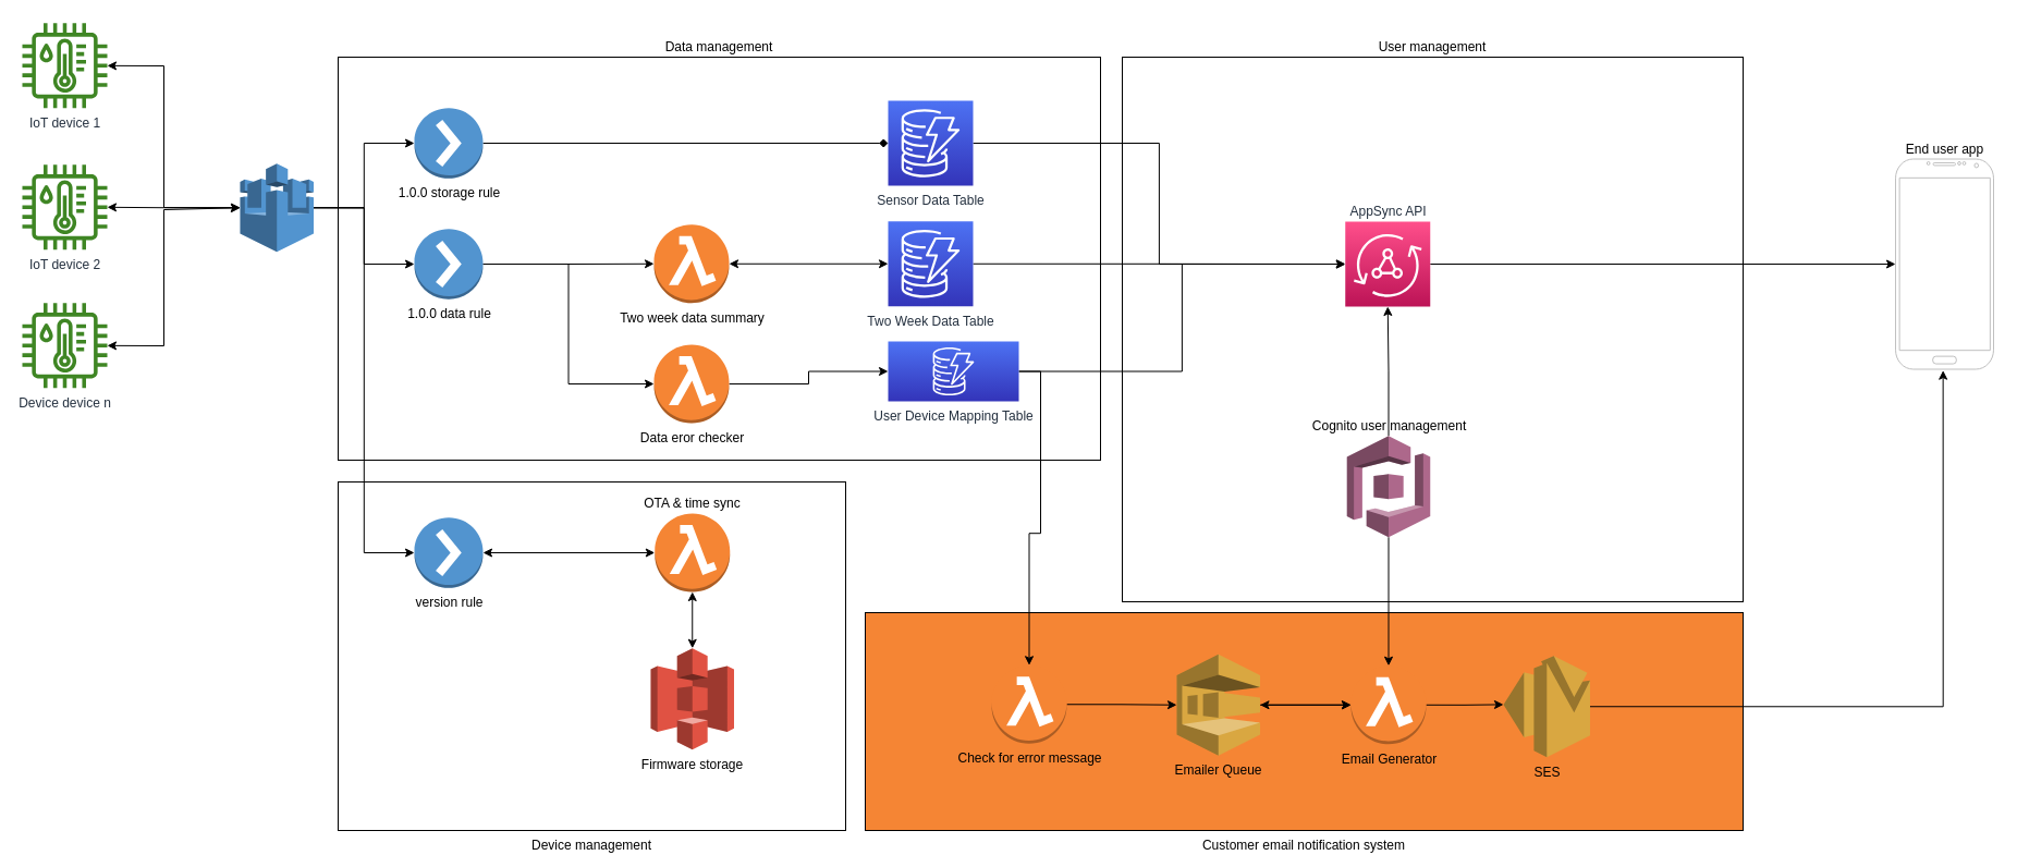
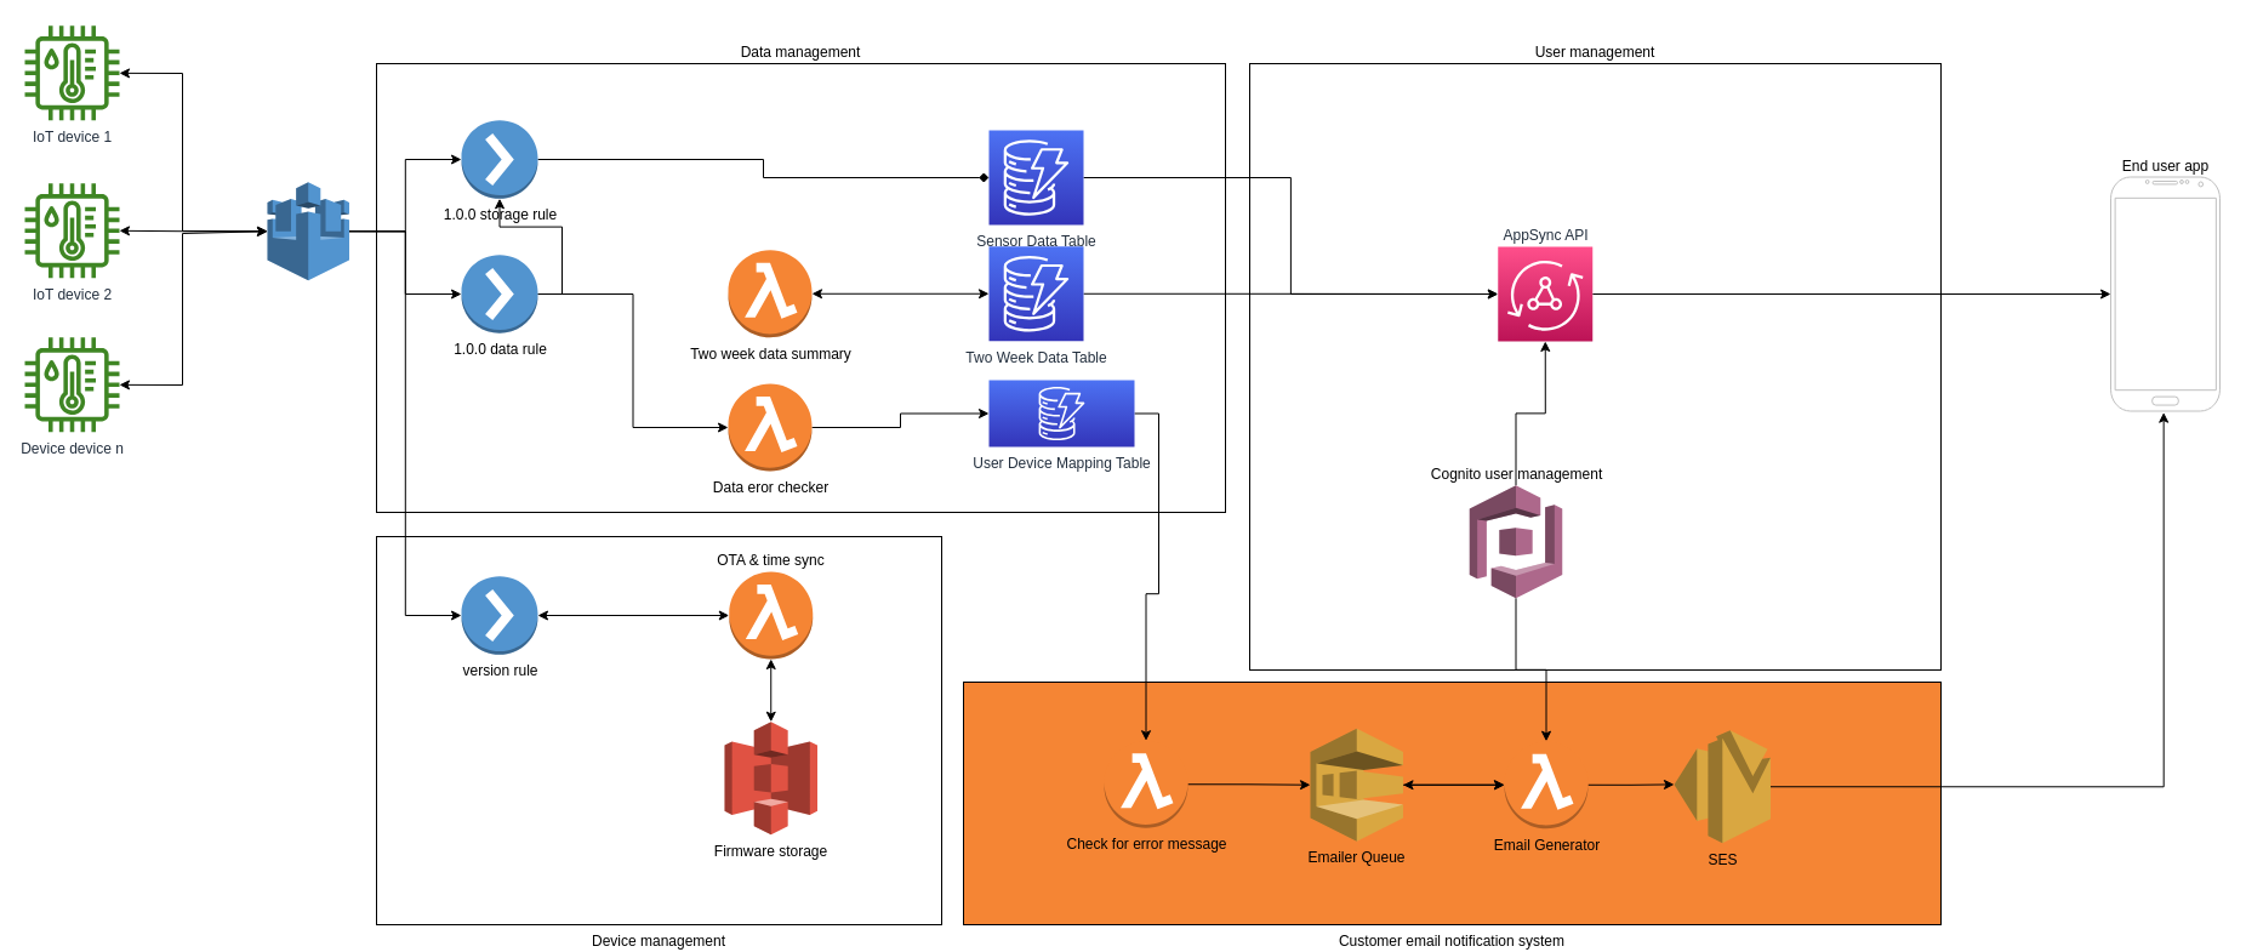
  <mxCell id="0" />
  <mxCell id="1" parent="0" />
  <mxCell id="2" value="User management" style="rounded=0;whiteSpace=wrap;html=1;align=center;labelPosition=center;verticalLabelPosition=top;verticalAlign=bottom;" vertex="1" parent="1"><mxGeometry x="1030" y="52" width="570" height="500" as="geometry" /></mxCell>
  <mxCell id="3" value="Data management&lt;br&gt;" style="rounded=0;whiteSpace=wrap;html=1;align=center;labelPosition=center;verticalLabelPosition=top;verticalAlign=bottom;" vertex="1" parent="1"><mxGeometry x="310" y="52" width="700" height="370" as="geometry" /></mxCell>
  <mxCell id="4" value="Device management" style="rounded=0;whiteSpace=wrap;html=1;align=center;labelPosition=center;verticalLabelPosition=bottom;verticalAlign=top;" vertex="1" parent="1"><mxGeometry x="310" y="442" width="466" height="320" as="geometry" /></mxCell>
  <mxCell id="5" value="Customer email notification system" style="rounded=0;whiteSpace=wrap;html=1;align=center;labelPosition=center;verticalLabelPosition=bottom;verticalAlign=top;fillColor=#f58534;" vertex="1" parent="1"><mxGeometry x="794" y="562" width="806" height="200" as="geometry" /></mxCell>
  <mxCell id="6" style="edgeStyle=orthogonalEdgeStyle;rounded=0;orthogonalLoop=1;jettySize=auto;html=1;exitX=1;exitY=0.5;exitDx=0;exitDy=0;exitPerimeter=0;entryX=0;entryY=0.5;entryDx=0;entryDy=0;entryPerimeter=0;startArrow=none;startFill=0;" edge="1" parent="1" source="10" target="15"><mxGeometry relative="1" as="geometry" /></mxCell>
  <mxCell id="7" style="edgeStyle=orthogonalEdgeStyle;rounded=0;orthogonalLoop=1;jettySize=auto;html=1;exitX=1;exitY=0.5;exitDx=0;exitDy=0;exitPerimeter=0;entryX=0;entryY=0.5;entryDx=0;entryDy=0;entryPerimeter=0;startArrow=none;startFill=0;" edge="1" parent="1" source="10" target="13"><mxGeometry relative="1" as="geometry" /></mxCell>
  <mxCell id="8" style="edgeStyle=orthogonalEdgeStyle;rounded=0;orthogonalLoop=1;jettySize=auto;html=1;exitX=1;exitY=0.5;exitDx=0;exitDy=0;exitPerimeter=0;entryX=0;entryY=0.5;entryDx=0;entryDy=0;entryPerimeter=0;startArrow=none;startFill=0;" edge="1" parent="1" source="10" target="17"><mxGeometry relative="1" as="geometry" /></mxCell>
  <mxCell id="9" style="edgeStyle=orthogonalEdgeStyle;rounded=0;orthogonalLoop=1;jettySize=auto;html=1;exitX=0;exitY=0.5;exitDx=0;exitDy=0;exitPerimeter=0;startArrow=classic;startFill=1;" edge="1" parent="1" source="10" target="48"><mxGeometry relative="1" as="geometry" /></mxCell>
  <mxCell id="10" value="" style="outlineConnect=0;dashed=0;verticalLabelPosition=bottom;verticalAlign=top;align=center;html=1;shape=mxgraph.aws3.aws_iot;fillColor=#5294CF;gradientColor=none;" vertex="1" parent="1"><mxGeometry x="220" y="149.75" width="67.5" height="81" as="geometry" /></mxCell>
- <mxCell id="11" style="edgeStyle=orthogonalEdgeStyle;rounded=0;orthogonalLoop=1;jettySize=auto;html=1;exitX=1;exitY=0.5;exitDx=0;exitDy=0;exitPerimeter=0;entryX=0;entryY=0.5;entryDx=0;entryDy=0;entryPerimeter=0;startArrow=none;startFill=0;" edge="1" parent="1" source="13" target="19"><mxGeometry relative="1" as="geometry" /></mxCell>
+ <mxCell id="11" style="edgeStyle=orthogonalEdgeStyle;rounded=0;orthogonalLoop=1;jettySize=auto;html=1;exitX=1;exitY=0.5;exitDx=0;exitDy=0;exitPerimeter=0;startArrow=none;startFill=0;" edge="1" parent="1" source="13" target="15"><mxGeometry relative="1" as="geometry" /></mxCell>
  <mxCell id="12" style="edgeStyle=orthogonalEdgeStyle;rounded=0;orthogonalLoop=1;jettySize=auto;html=1;exitX=1;exitY=0.5;exitDx=0;exitDy=0;exitPerimeter=0;entryX=0;entryY=0.5;entryDx=0;entryDy=0;entryPerimeter=0;startArrow=none;startFill=0;" edge="1" parent="1" source="13" target="45"><mxGeometry relative="1" as="geometry" /></mxCell>
  <mxCell id="13" value="1.0.0 data rule" style="outlineConnect=0;dashed=0;verticalLabelPosition=bottom;verticalAlign=top;align=center;html=1;shape=mxgraph.aws3.action;fillColor=#5294CF;gradientColor=none;" vertex="1" parent="1"><mxGeometry x="380" y="209.75" width="63" height="64.5" as="geometry" /></mxCell>
  <mxCell id="14" style="edgeStyle=orthogonalEdgeStyle;rounded=0;orthogonalLoop=1;jettySize=auto;html=1;exitX=1;exitY=0.5;exitDx=0;exitDy=0;exitPerimeter=0;startArrow=none;startFill=0;endArrow=diamond;" edge="1" parent="1" source="15" target="31"><mxGeometry relative="1" as="geometry" /></mxCell>
  <mxCell id="15" value="1.0.0 storage rule" style="outlineConnect=0;dashed=0;verticalLabelPosition=bottom;verticalAlign=top;align=center;html=1;shape=mxgraph.aws3.action;fillColor=#5294CF;gradientColor=none;" vertex="1" parent="1"><mxGeometry x="380" y="98.75" width="63" height="64.5" as="geometry" /></mxCell>
  <mxCell id="16" style="edgeStyle=orthogonalEdgeStyle;rounded=0;orthogonalLoop=1;jettySize=auto;html=1;exitX=1;exitY=0.5;exitDx=0;exitDy=0;exitPerimeter=0;entryX=0;entryY=0.5;entryDx=0;entryDy=0;entryPerimeter=0;startArrow=classic;startFill=1;" edge="1" parent="1" source="17" target="21"><mxGeometry relative="1" as="geometry" /></mxCell>
  <mxCell id="17" value="version rule" style="outlineConnect=0;dashed=0;verticalLabelPosition=bottom;verticalAlign=top;align=center;html=1;shape=mxgraph.aws3.action;fillColor=#5294CF;gradientColor=none;" vertex="1" parent="1"><mxGeometry x="380" y="474.75" width="63" height="64.5" as="geometry" /></mxCell>
  <mxCell id="18" style="edgeStyle=orthogonalEdgeStyle;rounded=0;orthogonalLoop=1;jettySize=auto;html=1;exitX=1;exitY=0.5;exitDx=0;exitDy=0;exitPerimeter=0;entryX=0;entryY=0.5;entryDx=0;entryDy=0;entryPerimeter=0;startArrow=classic;startFill=1;" edge="1" parent="1" source="19" target="26"><mxGeometry relative="1" as="geometry" /></mxCell>
  <mxCell id="19" value="Two week data summary" style="outlineConnect=0;dashed=0;verticalLabelPosition=bottom;verticalAlign=top;align=center;html=1;shape=mxgraph.aws3.lambda_function;fillColor=#F58534;gradientColor=none;" vertex="1" parent="1"><mxGeometry x="600" y="205.75" width="69" height="72" as="geometry" /></mxCell>
  <mxCell id="20" style="edgeStyle=orthogonalEdgeStyle;rounded=0;orthogonalLoop=1;jettySize=auto;html=1;exitX=0.5;exitY=1;exitDx=0;exitDy=0;exitPerimeter=0;entryX=0.5;entryY=0;entryDx=0;entryDy=0;entryPerimeter=0;startArrow=classic;startFill=1;" edge="1" parent="1" source="21" target="22"><mxGeometry relative="1" as="geometry" /></mxCell>
  <mxCell id="21" value="OTA &amp;amp; time sync" style="outlineConnect=0;dashed=0;verticalLabelPosition=top;verticalAlign=bottom;align=center;html=1;shape=mxgraph.aws3.lambda_function;fillColor=#F58534;gradientColor=none;labelPosition=center;" vertex="1" parent="1"><mxGeometry x="600.75" y="471" width="69" height="72" as="geometry" /></mxCell>
  <mxCell id="22" value="Firmware storage" style="outlineConnect=0;dashed=0;verticalLabelPosition=bottom;verticalAlign=top;align=center;html=1;shape=mxgraph.aws3.s3;fillColor=#E05243;gradientColor=none;" vertex="1" parent="1"><mxGeometry x="597" y="594.75" width="76.5" height="93" as="geometry" /></mxCell>
  <mxCell id="23" style="edgeStyle=orthogonalEdgeStyle;rounded=0;orthogonalLoop=1;jettySize=auto;html=1;exitX=1;exitY=0.5;exitDx=0;exitDy=0;exitPerimeter=0;startArrow=none;startFill=0;" edge="1" parent="1" source="24" target="46"><mxGeometry relative="1" as="geometry" /></mxCell>
  <mxCell id="24" value="AppSync API" style="sketch=0;points=[[0,0,0],[0.25,0,0],[0.5,0,0],[0.75,0,0],[1,0,0],[0,1,0],[0.25,1,0],[0.5,1,0],[0.75,1,0],[1,1,0],[0,0.25,0],[0,0.5,0],[0,0.75,0],[1,0.25,0],[1,0.5,0],[1,0.75,0]];outlineConnect=0;fontColor=#232F3E;gradientColor=#FF4F8B;gradientDirection=north;fillColor=#BC1356;strokeColor=#ffffff;dashed=0;verticalLabelPosition=top;verticalAlign=bottom;align=center;html=1;fontSize=12;fontStyle=0;aspect=fixed;shape=mxgraph.aws4.resourceIcon;resIcon=mxgraph.aws4.appsync;labelPosition=center;" vertex="1" parent="1"><mxGeometry x="1234.75" y="203" width="78" height="78" as="geometry" /></mxCell>
  <mxCell id="25" style="edgeStyle=orthogonalEdgeStyle;rounded=0;orthogonalLoop=1;jettySize=auto;html=1;exitX=1;exitY=0.5;exitDx=0;exitDy=0;exitPerimeter=0;entryX=0;entryY=0.5;entryDx=0;entryDy=0;entryPerimeter=0;startArrow=none;startFill=0;" edge="1" parent="1" source="26" target="24"><mxGeometry relative="1" as="geometry" /></mxCell>
  <mxCell id="26" value="Two Week Data Table" style="sketch=0;points=[[0,0,0],[0.25,0,0],[0.5,0,0],[0.75,0,0],[1,0,0],[0,1,0],[0.25,1,0],[0.5,1,0],[0.75,1,0],[1,1,0],[0,0.25,0],[0,0.5,0],[0,0.75,0],[1,0.25,0],[1,0.5,0],[1,0.75,0]];outlineConnect=0;fontColor=#232F3E;gradientColor=#4D72F3;gradientDirection=north;fillColor=#3334B9;strokeColor=#ffffff;dashed=0;verticalLabelPosition=bottom;verticalAlign=top;align=center;html=1;fontSize=12;fontStyle=0;aspect=fixed;shape=mxgraph.aws4.resourceIcon;resIcon=mxgraph.aws4.dynamodb;" vertex="1" parent="1"><mxGeometry x="815" y="202.75" width="78" height="78" as="geometry" /></mxCell>
  <mxCell id="27" style="edgeStyle=orthogonalEdgeStyle;rounded=0;orthogonalLoop=1;jettySize=auto;html=1;exitX=1;exitY=0.5;exitDx=0;exitDy=0;exitPerimeter=0;entryX=0.5;entryY=0;entryDx=0;entryDy=0;entryPerimeter=0;startArrow=none;startFill=0;" edge="1" parent="1" source="29" target="43"><mxGeometry relative="1" as="geometry" /></mxCell>
- <mxCell id="28" style="edgeStyle=orthogonalEdgeStyle;rounded=0;orthogonalLoop=1;jettySize=auto;html=1;exitX=1;exitY=0.5;exitDx=0;exitDy=0;exitPerimeter=0;entryX=0;entryY=0.5;entryDx=0;entryDy=0;entryPerimeter=0;startArrow=none;startFill=0;" edge="1" parent="1" source="29" target="24"><mxGeometry relative="1" as="geometry" /></mxCell>
  <mxCell id="29" value="User Device Mapping Table" style="sketch=0;points=[[0,0,0],[0.25,0,0],[0.5,0,0],[0.75,0,0],[1,0,0],[0,1,0],[0.25,1,0],[0.5,1,0],[0.75,1,0],[1,1,0],[0,0.25,0],[0,0.5,0],[0,0.75,0],[1,0.25,0],[1,0.5,0],[1,0.75,0]];outlineConnect=0;fontColor=#232F3E;gradientColor=#4D72F3;gradientDirection=north;fillColor=#3334B9;strokeColor=#ffffff;dashed=0;verticalLabelPosition=bottom;verticalAlign=top;align=center;html=1;fontSize=12;fontStyle=0;aspect=fixed;shape=mxgraph.aws4.resourceIcon;resIcon=mxgraph.aws4.dynamodb;" vertex="1" parent="1"><mxGeometry x="815" y="313" width="120" height="55" as="geometry" /></mxCell>
  <mxCell id="30" style="edgeStyle=orthogonalEdgeStyle;rounded=0;orthogonalLoop=1;jettySize=auto;html=1;exitX=1;exitY=0.5;exitDx=0;exitDy=0;exitPerimeter=0;entryX=0;entryY=0.5;entryDx=0;entryDy=0;entryPerimeter=0;startArrow=none;startFill=0;" edge="1" parent="1" source="31" target="24"><mxGeometry relative="1" as="geometry" /></mxCell>
- <mxCell id="31" value="Sensor Data Table" style="sketch=0;points=[[0,0,0],[0.25,0,0],[0.5,0,0],[0.75,0,0],[1,0,0],[0,1,0],[0.25,1,0],[0.5,1,0],[0.75,1,0],[1,1,0],[0,0.25,0],[0,0.5,0],[0,0.75,0],[1,0.25,0],[1,0.5,0],[1,0.75,0]];outlineConnect=0;fontColor=#232F3E;gradientColor=#4D72F3;gradientDirection=north;fillColor=#3334B9;strokeColor=#ffffff;dashed=0;verticalLabelPosition=bottom;verticalAlign=top;align=center;html=1;fontSize=12;fontStyle=0;aspect=fixed;shape=mxgraph.aws4.resourceIcon;resIcon=mxgraph.aws4.dynamodb;" vertex="1" parent="1"><mxGeometry x="815" y="92" width="78" height="78" as="geometry" /></mxCell>
+ <mxCell id="31" value="Sensor Data Table" style="sketch=0;points=[[0,0,0],[0.25,0,0],[0.5,0,0],[0.75,0,0],[1,0,0],[0,1,0],[0.25,1,0],[0.5,1,0],[0.75,1,0],[1,1,0],[0,0.25,0],[0,0.5,0],[0,0.75,0],[1,0.25,0],[1,0.5,0],[1,0.75,0]];outlineConnect=0;fontColor=#232F3E;gradientColor=#4D72F3;gradientDirection=north;fillColor=#3334B9;strokeColor=#ffffff;dashed=0;verticalLabelPosition=bottom;verticalAlign=top;align=center;html=1;fontSize=12;fontStyle=0;aspect=fixed;shape=mxgraph.aws4.resourceIcon;resIcon=mxgraph.aws4.dynamodb;" vertex="1" parent="1"><mxGeometry x="815" y="107" width="78" height="78" as="geometry" /></mxCell>
  <mxCell id="32" style="edgeStyle=orthogonalEdgeStyle;rounded=0;orthogonalLoop=1;jettySize=auto;html=1;exitX=1;exitY=0.5;exitDx=0;exitDy=0;exitPerimeter=0;entryX=0;entryY=0.5;entryDx=0;entryDy=0;entryPerimeter=0;startArrow=none;startFill=0;" edge="1" parent="1" source="34" target="36"><mxGeometry relative="1" as="geometry" /></mxCell>
  <mxCell id="33" style="edgeStyle=orthogonalEdgeStyle;rounded=0;orthogonalLoop=1;jettySize=auto;html=1;entryX=0;entryY=0.5;entryDx=0;entryDy=0;entryPerimeter=0;startArrow=classic;startFill=1;" edge="1" parent="1" source="34" target="36"><mxGeometry relative="1" as="geometry" /></mxCell>
  <mxCell id="34" value="Emailer Queue" style="outlineConnect=0;dashed=0;verticalLabelPosition=bottom;verticalAlign=top;align=center;html=1;shape=mxgraph.aws3.sqs;fillColor=#D9A741;gradientColor=none;" vertex="1" parent="1"><mxGeometry x="1080" y="600.25" width="76.5" height="93" as="geometry" /></mxCell>
  <mxCell id="35" style="edgeStyle=orthogonalEdgeStyle;rounded=0;orthogonalLoop=1;jettySize=auto;html=1;exitX=1;exitY=0.5;exitDx=0;exitDy=0;exitPerimeter=0;entryX=0;entryY=0.48;entryDx=0;entryDy=0;entryPerimeter=0;startArrow=none;startFill=0;" edge="1" parent="1" source="36" target="38"><mxGeometry relative="1" as="geometry" /></mxCell>
  <mxCell id="36" value="Email Generator" style="outlineConnect=0;dashed=0;verticalLabelPosition=bottom;verticalAlign=top;align=center;html=1;shape=mxgraph.aws3.lambda_function;fillColor=#F58534;gradientColor=none;" vertex="1" parent="1"><mxGeometry x="1240" y="610.75" width="69" height="72" as="geometry" /></mxCell>
  <mxCell id="37" style="edgeStyle=orthogonalEdgeStyle;rounded=0;orthogonalLoop=1;jettySize=auto;html=1;exitX=1;exitY=0.5;exitDx=0;exitDy=0;exitPerimeter=0;entryX=0.485;entryY=1.006;entryDx=0;entryDy=0;entryPerimeter=0;startArrow=none;startFill=0;" edge="1" parent="1" source="38" target="46"><mxGeometry relative="1" as="geometry" /></mxCell>
  <mxCell id="38" value="SES" style="outlineConnect=0;dashed=0;verticalLabelPosition=bottom;verticalAlign=top;align=center;html=1;shape=mxgraph.aws3.ses;fillColor=#D9A741;gradientColor=none;" vertex="1" parent="1"><mxGeometry x="1380" y="601.75" width="79.5" height="93" as="geometry" /></mxCell>
  <mxCell id="39" style="edgeStyle=orthogonalEdgeStyle;rounded=0;orthogonalLoop=1;jettySize=auto;html=1;exitX=0.5;exitY=1;exitDx=0;exitDy=0;exitPerimeter=0;entryX=0.5;entryY=0;entryDx=0;entryDy=0;entryPerimeter=0;startArrow=none;startFill=0;" edge="1" parent="1" source="41" target="36"><mxGeometry relative="1" as="geometry" /></mxCell>
  <mxCell id="40" style="edgeStyle=orthogonalEdgeStyle;rounded=0;orthogonalLoop=1;jettySize=auto;html=1;exitX=0.5;exitY=0;exitDx=0;exitDy=0;exitPerimeter=0;entryX=0.5;entryY=1;entryDx=0;entryDy=0;entryPerimeter=0;startArrow=none;startFill=0;" edge="1" parent="1" source="41" target="24"><mxGeometry relative="1" as="geometry" /></mxCell>
- <mxCell id="41" value="Cognito user management" style="outlineConnect=0;dashed=0;verticalLabelPosition=top;verticalAlign=bottom;align=center;html=1;shape=mxgraph.aws3.cognito;fillColor=#AD688B;gradientColor=none;labelPosition=center;" vertex="1" parent="1"><mxGeometry x="1236.25" y="399.75" width="76.5" height="93" as="geometry" /></mxCell>
+ <mxCell id="41" value="Cognito user management" style="outlineConnect=0;dashed=0;verticalLabelPosition=top;verticalAlign=bottom;align=center;html=1;shape=mxgraph.aws3.cognito;fillColor=#AD688B;gradientColor=none;labelPosition=center;" vertex="1" parent="1"><mxGeometry x="1211.25" y="399.75" width="76.5" height="93" as="geometry" /></mxCell>
  <mxCell id="42" style="edgeStyle=orthogonalEdgeStyle;rounded=0;orthogonalLoop=1;jettySize=auto;html=1;exitX=1;exitY=0.5;exitDx=0;exitDy=0;exitPerimeter=0;entryX=0;entryY=0.5;entryDx=0;entryDy=0;entryPerimeter=0;startArrow=none;startFill=0;" edge="1" parent="1" source="43" target="34"><mxGeometry relative="1" as="geometry" /></mxCell>
  <mxCell id="43" value="Check for error message" style="outlineConnect=0;dashed=0;verticalLabelPosition=bottom;verticalAlign=top;align=center;html=1;shape=mxgraph.aws3.lambda_function;fillColor=#F58534;gradientColor=none;" vertex="1" parent="1"><mxGeometry x="910" y="610.25" width="69" height="72" as="geometry" /></mxCell>
  <mxCell id="44" style="edgeStyle=orthogonalEdgeStyle;rounded=0;orthogonalLoop=1;jettySize=auto;html=1;exitX=1;exitY=0.5;exitDx=0;exitDy=0;exitPerimeter=0;entryX=0;entryY=0.5;entryDx=0;entryDy=0;entryPerimeter=0;startArrow=none;startFill=0;" edge="1" parent="1" source="45" target="29"><mxGeometry relative="1" as="geometry" /></mxCell>
  <mxCell id="45" value="Data eror checker" style="outlineConnect=0;dashed=0;verticalLabelPosition=bottom;verticalAlign=top;align=center;html=1;shape=mxgraph.aws3.lambda_function;fillColor=#F58534;gradientColor=none;" vertex="1" parent="1"><mxGeometry x="600" y="316" width="69" height="72" as="geometry" /></mxCell>
  <mxCell id="46" value="End user app" style="verticalLabelPosition=top;verticalAlign=bottom;html=1;shadow=0;dashed=0;strokeWidth=1;shape=mxgraph.android.phone2;strokeColor=#c0c0c0;labelPosition=center;align=center;" vertex="1" parent="1"><mxGeometry x="1740" y="145.5" width="90" height="193" as="geometry" /></mxCell>
  <mxCell id="47" value="IoT device 1" style="sketch=0;outlineConnect=0;fontColor=#232F3E;gradientColor=none;fillColor=#3F8624;strokeColor=none;dashed=0;verticalLabelPosition=bottom;verticalAlign=top;align=center;html=1;fontSize=12;fontStyle=0;aspect=fixed;pointerEvents=1;shape=mxgraph.aws4.iot_thing_temperature_humidity_sensor;" vertex="1" parent="1"><mxGeometry x="20" y="20.75" width="78" height="78" as="geometry" /></mxCell>
  <mxCell id="48" value="IoT device 2" style="sketch=0;outlineConnect=0;fontColor=#232F3E;gradientColor=none;fillColor=#3F8624;strokeColor=none;dashed=0;verticalLabelPosition=bottom;verticalAlign=top;align=center;html=1;fontSize=12;fontStyle=0;aspect=fixed;pointerEvents=1;shape=mxgraph.aws4.iot_thing_temperature_humidity_sensor;" vertex="1" parent="1"><mxGeometry x="20" y="150.75" width="78" height="78" as="geometry" /></mxCell>
  <mxCell id="49" value="Device device n" style="sketch=0;outlineConnect=0;fontColor=#232F3E;gradientColor=none;fillColor=#3F8624;strokeColor=none;dashed=0;verticalLabelPosition=bottom;verticalAlign=top;align=center;html=1;fontSize=12;fontStyle=0;aspect=fixed;pointerEvents=1;shape=mxgraph.aws4.iot_thing_temperature_humidity_sensor;" vertex="1" parent="1"><mxGeometry x="20" y="277.75" width="78" height="78" as="geometry" /></mxCell>
  <mxCell id="50" value="" style="endArrow=classic;startArrow=classic;html=1;rounded=0;entryX=0;entryY=0.5;entryDx=0;entryDy=0;entryPerimeter=0;" edge="1" parent="1" source="47" target="10"><mxGeometry width="50" height="50" relative="1" as="geometry"><mxPoint x="810" y="382" as="sourcePoint" /><mxPoint x="860" y="332" as="targetPoint" /><Array as="points"><mxPoint x="150" y="60" /><mxPoint x="150" y="190" /></Array></mxGeometry></mxCell>
  <mxCell id="51" value="" style="endArrow=classic;startArrow=classic;html=1;rounded=0;exitX=0;exitY=0.5;exitDx=0;exitDy=0;exitPerimeter=0;" edge="1" parent="1" source="10" target="49"><mxGeometry width="50" height="50" relative="1" as="geometry"><mxPoint x="810" y="382" as="sourcePoint" /><mxPoint x="860" y="332" as="targetPoint" /><Array as="points"><mxPoint x="150" y="192" /><mxPoint x="150" y="317" /></Array></mxGeometry></mxCell>
